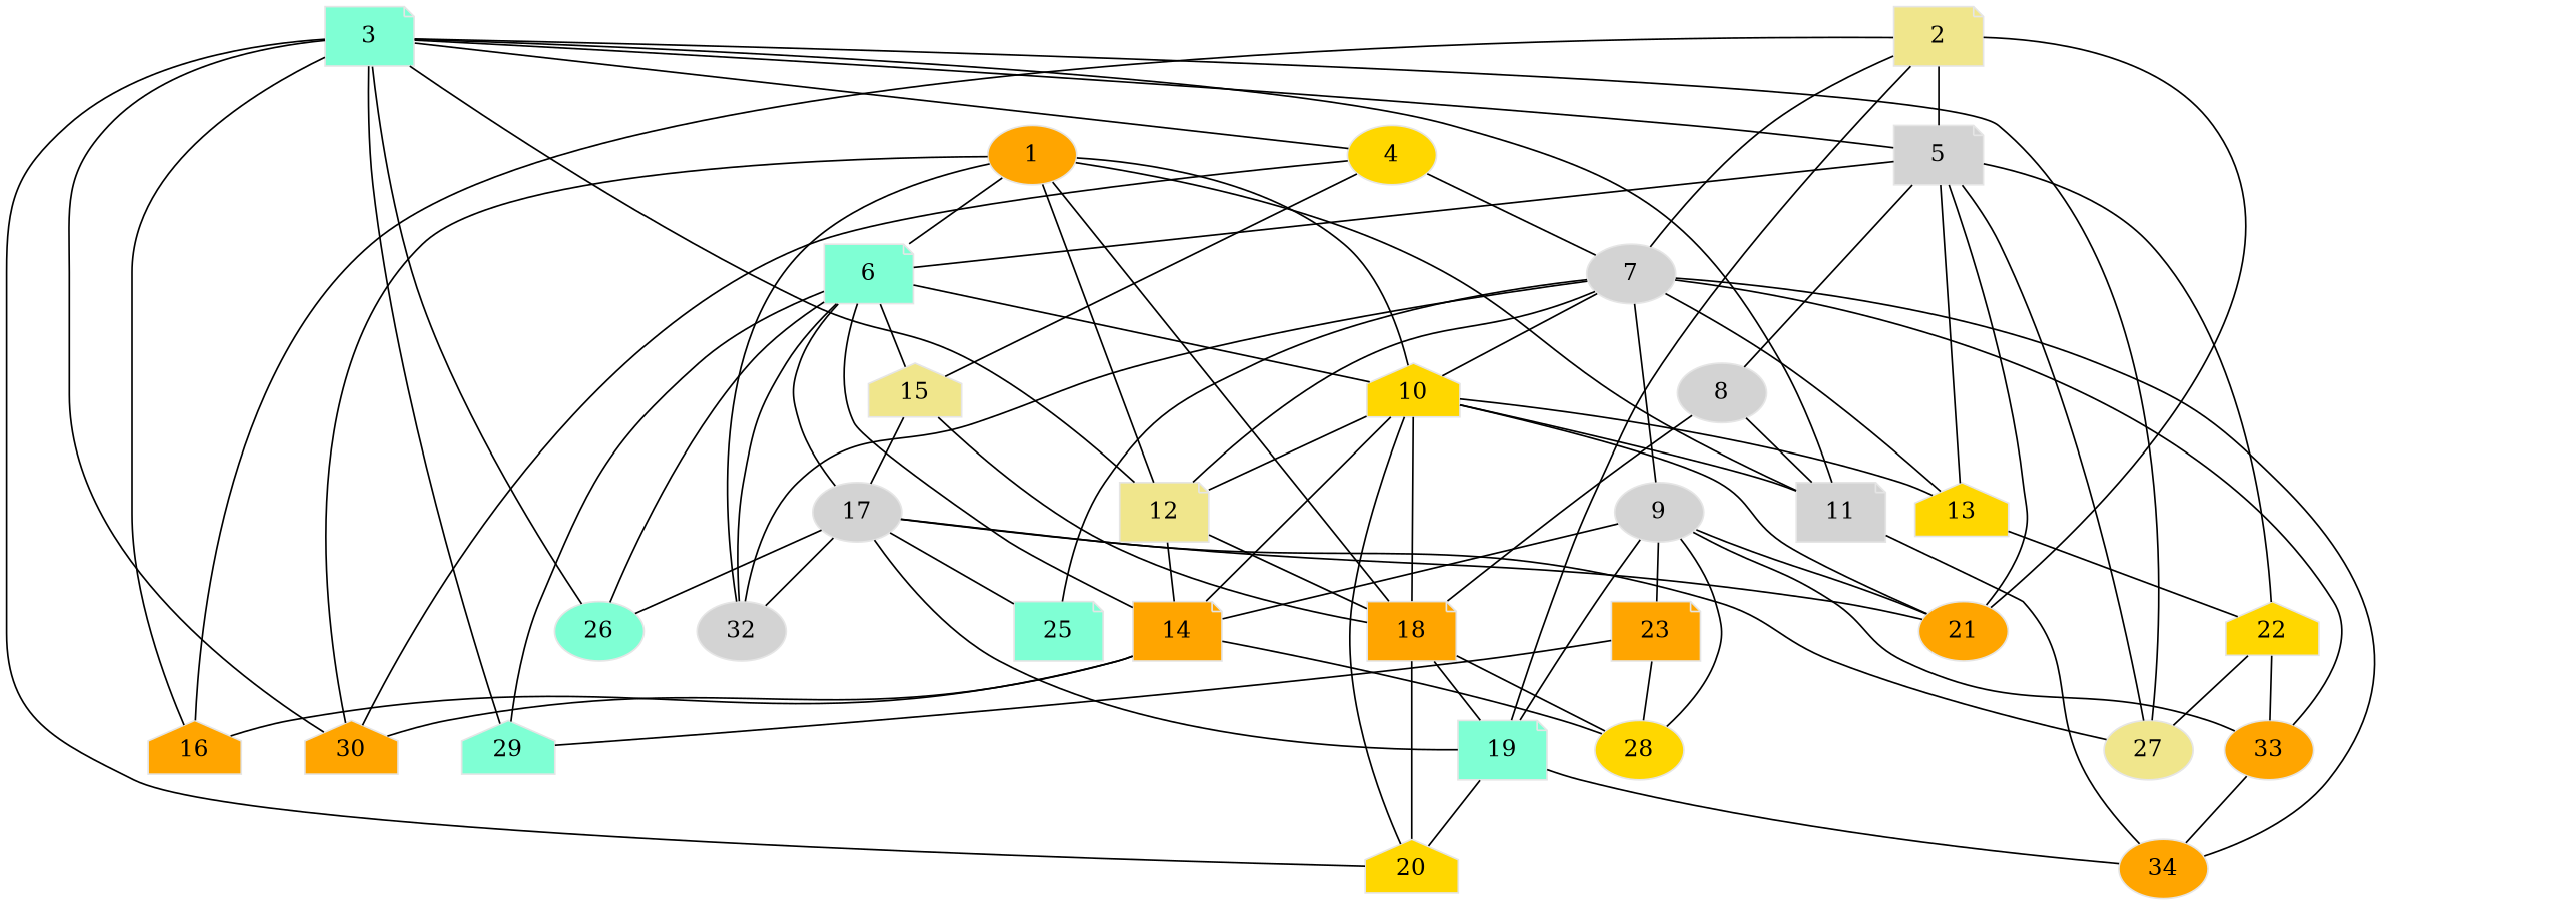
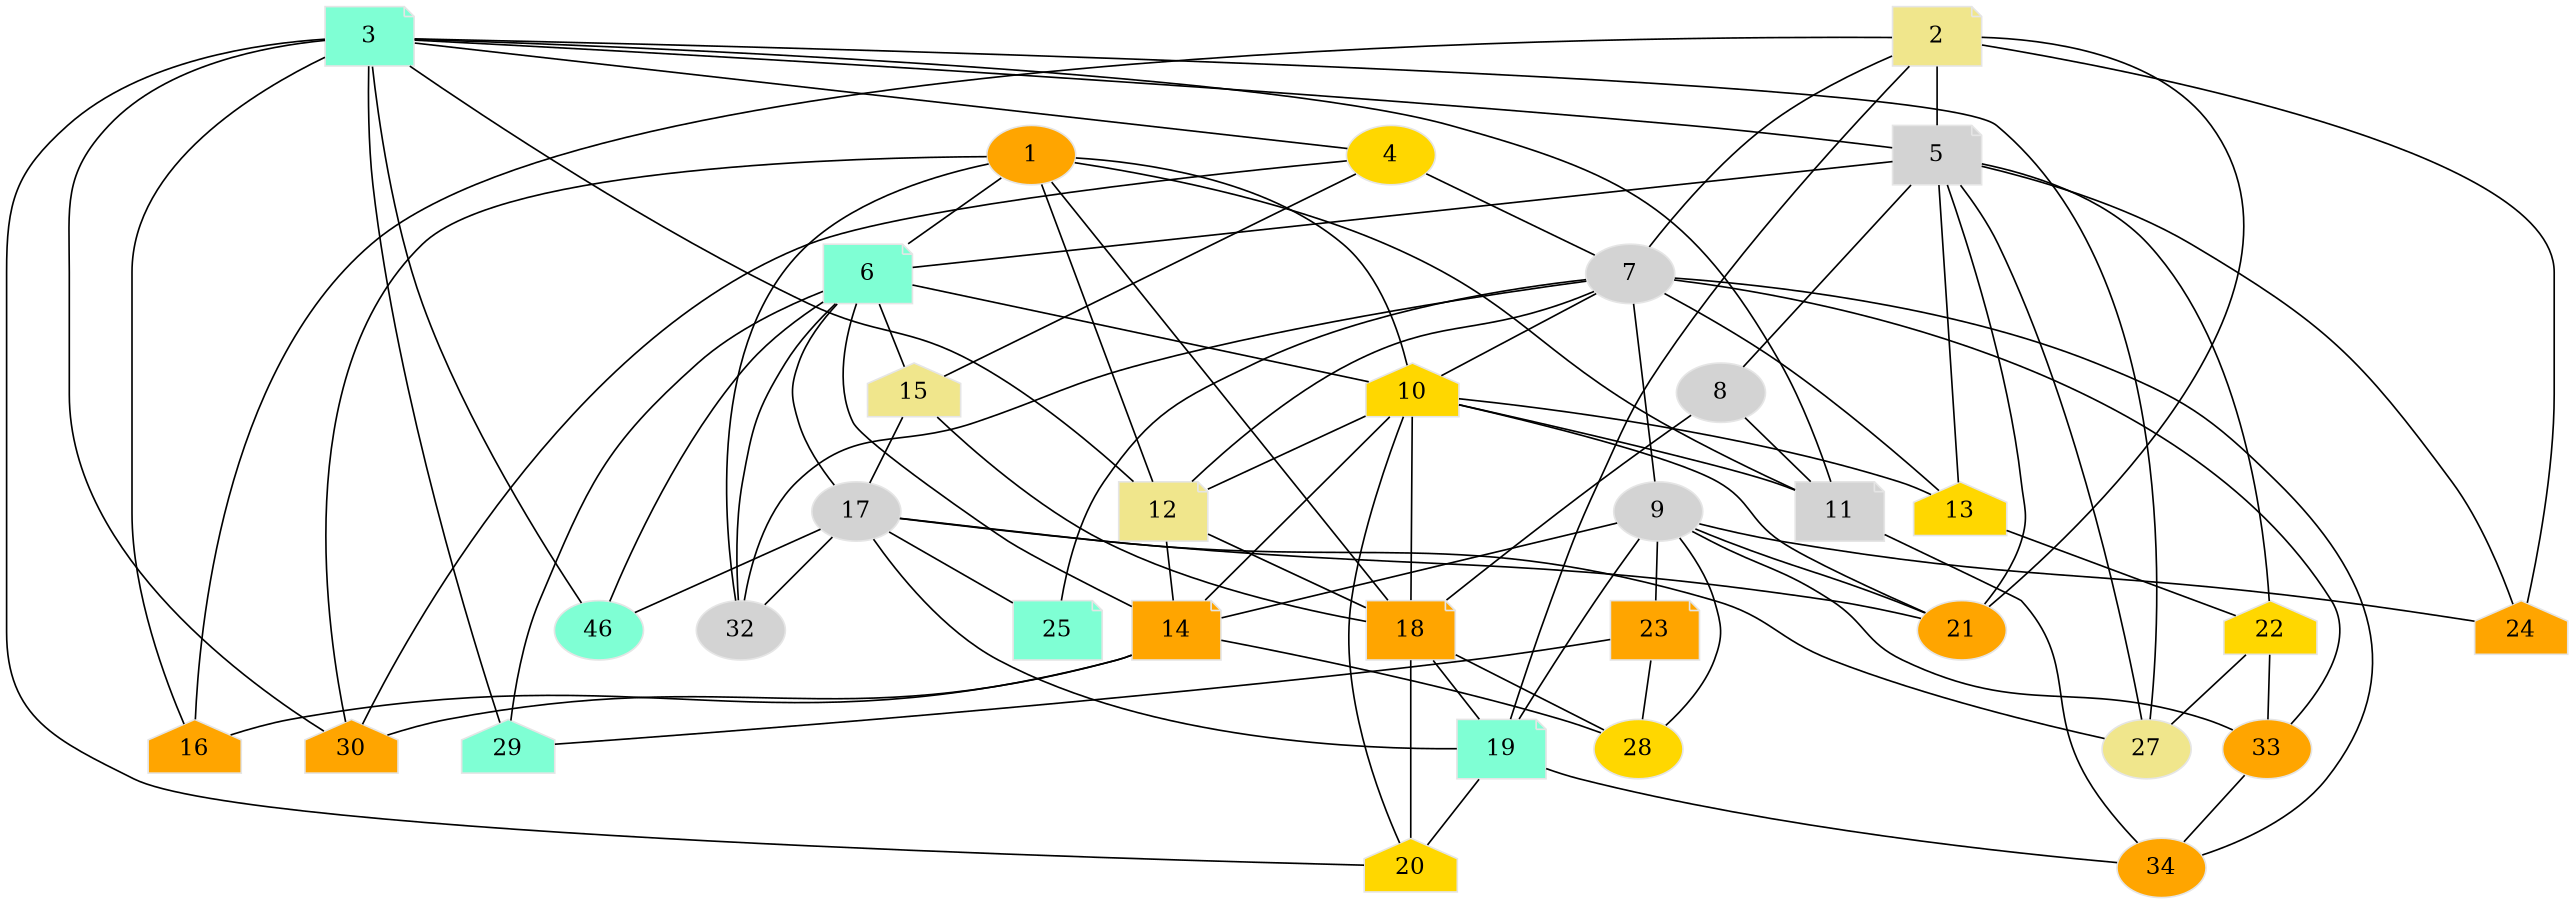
  graph {
    node [color=gray90 fillcolor=orange shape=ellipse style=filled]
    edge [weight=1.0]
    6 [fillcolor=aquamarine shape=note]
    1
    10 [fillcolor=gold shape=house]
    12 [fillcolor=khaki shape=note]
    18 [shape=note]
    30 [shape=house]
    32 [fillcolor=lightgrey]
    11 [fillcolor=lightgrey shape=note]
    2 [fillcolor=khaki shape=note]
    5 [fillcolor=lightgrey shape=note]
    7 [fillcolor=lightgrey]
    16 [shape=house]
    19 [fillcolor=aquamarine shape=note]
    21
-   26 [fillcolor=aquamarine]
+   24 [shape=house]
+   26 [fillcolor=aquamarine label=46]
    29 [fillcolor=aquamarine shape=house]
    15 [fillcolor=khaki shape=house]
    14 [shape=note]
    17 [fillcolor=lightgrey]
    20 [fillcolor=gold shape=house]
    13 [fillcolor=gold shape=house]
    28 [fillcolor=gold]
    27 [fillcolor=khaki]
    8 [fillcolor=lightgrey]
    22 [fillcolor=gold shape=house]
    9 [fillcolor=lightgrey]
    25 [fillcolor=aquamarine shape=note]
    33
    34
    3 [fillcolor=aquamarine shape=note]
    4 [fillcolor=gold]
    23 [shape=note]
    6 -- 10 [weight=2.0]
    6 -- 32
    6 -- 26 [weight=2.0]
    6 -- 29
    6 -- 15
    6 -- 14
    6 -- 17
    1 -- 6 [weight=2.0]
    1 -- 10
    1 -- 12
    1 -- 18
    1 -- 30
    1 -- 32
    1 -- 11
    10 -- 12
    10 -- 18
    10 -- 11
    10 -- 21
    10 -- 14
    10 -- 20
    10 -- 13 [weight=2.0]
    12 -- 18
    12 -- 14
    18 -- 19
    18 -- 20 [weight=2.0]
    18 -- 28
    11 -- 34
    2 -- 5 [weight=2.0]
    2 -- 7
    2 -- 16 [weight=2.0]
    2 -- 19
    2 -- 21 [weight=2.0]
+   2 -- 24
    5 -- 6
    5 -- 21
+   5 -- 24
    5 -- 13
    5 -- 27
    5 -- 8
    5 -- 22
    7 -- 10
    7 -- 12
    7 -- 32
    7 -- 13 [weight=2.0]
    7 -- 9
    7 -- 25 [weight=2.0]
    7 -- 33
    7 -- 34
    19 -- 20
    19 -- 34
    15 -- 18
    15 -- 17
    14 -- 30
    14 -- 16
    14 -- 28
    17 -- 32
    17 -- 19 [weight=2.0]
    17 -- 21 [weight=2.0]
    17 -- 26
    17 -- 27
    17 -- 25
    13 -- 22
    8 -- 18 [weight=2.0]
    8 -- 11
    22 -- 27
    22 -- 33
    9 -- 19 [weight=2.0]
    9 -- 21 [weight=2.0]
+   9 -- 24 [weight=2.0]
    9 -- 14
    9 -- 28
    9 -- 33
    9 -- 23 [weight=2.0]
    33 -- 34
    3 -- 12
    3 -- 30
    3 -- 11
    3 -- 5
    3 -- 16
    3 -- 26
    3 -- 29
    3 -- 20
    3 -- 27
    3 -- 4
    4 -- 30
    4 -- 7
    4 -- 15
    23 -- 29
    23 -- 28
  }
